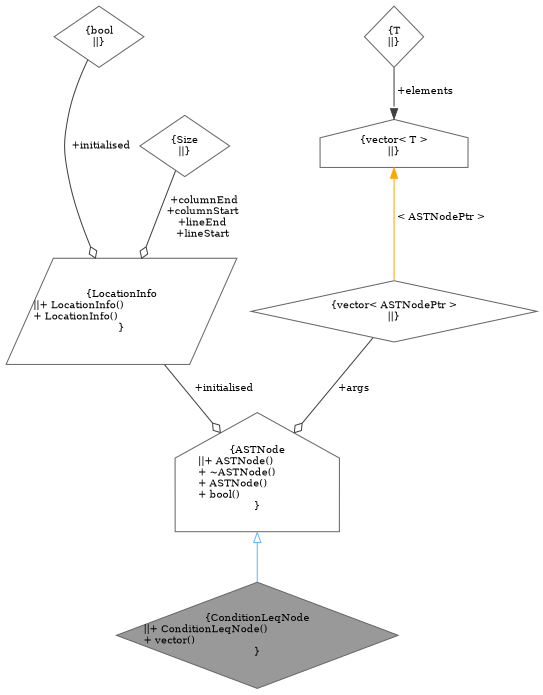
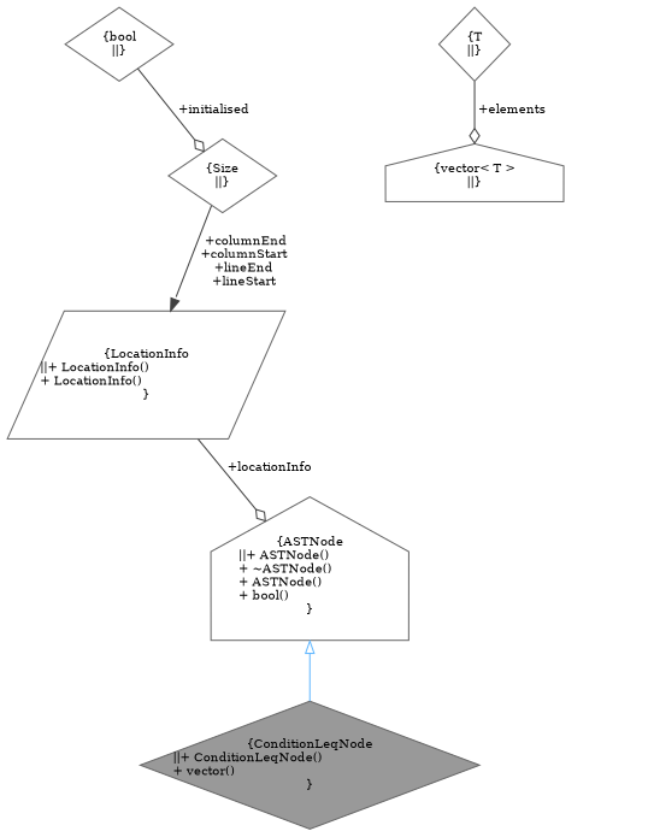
  digraph {
    fontname="DejaVu Serif"
    node [color=gray40 fillcolor=white fontname="DejaVu Serif" fontsize=10 shape=diamond style=filled]
    edge [color=grey25 fontname="DejaVu Serif" fontsize=10 labelfontname=Helvetica labelfontsize=10 style=solid arrowhead=odiamond]
    n1 [fillcolor=grey60 fontcolor=black height=0.2 label="{ConditionLeqNode\n||+ ConditionLeqNode()\l+ vector()\l}" width=0.4]
    n2 [height=0.2 label="{ASTNode\n||+ ASTNode()\l+ ~ASTNode()\l+ ASTNode()\l+ bool()\l}" shape=house width=0.4]
    n3 [height=0.2 label="{LocationInfo\n||+ LocationInfo()\l+ LocationInfo()\l}" shape=parallelogram width=0.4]
    n4 [height=0.2 label="{bool\n||}" width=0.4]
    n5 [height=0.2 label="{Size\n||}" width=0.4]
-   n6 [height=0.2 label="{vector\< ASTNodePtr \>\n||}" width=0.4]
    n7 [height=0.2 label="{vector\< T \>\n||}" shape=house width=0.4]
    n8 [height=0.2 label="{T\n||}" width=0.4]
    n2 -> n1 [arrowtail=onormal color=steelblue1 dir=back arrowhead=""]
-   n3 -> n2 [label=" +initialised"]
-   n4 -> n3 [label=" +initialised"]
-   n5 -> n3 [label=" +columnEnd\n+columnStart\n+lineEnd\n+lineStart"]
-   n6 -> n2 [label=" +args"]
-   n7 -> n6 [color=orange dir=back label=" \< ASTNodePtr \>" arrowhead=""]
-   n8 -> n7 [arrowhead=normal label=" +elements"]
+   n3 -> n2 [label=" +locationInfo"]
+   n4 -> n5 [label=" +initialised"]
+   n5 -> n3 [arrowhead=normal label=" +columnEnd\n+columnStart\n+lineEnd\n+lineStart"]
+   n8 -> n7 [label=" +elements"]
  }
